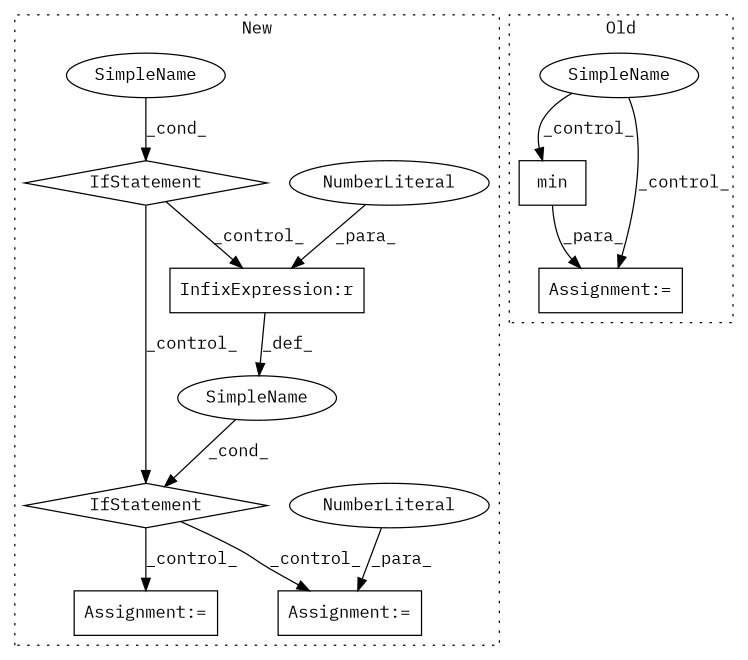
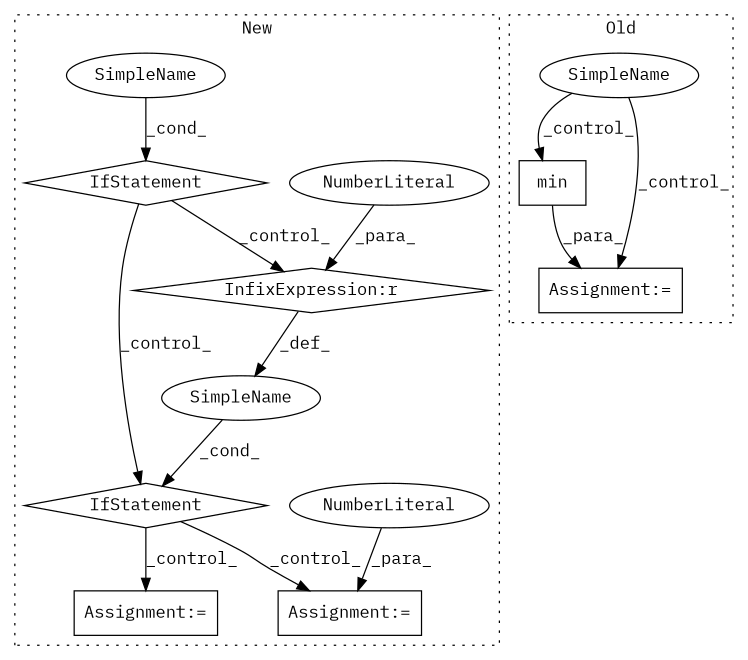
  digraph {
    fontname="IBM Plex Mono"
    node [a=7 l=1 shape=box fontname="IBM Plex Mono"]
    edge [fontname="IBM Plex Mono"]
    n1 [a=25 l="4,2" label=IfStatement s="520,538" shape=diamond]
-   n2 [a=27 l=3 label="InfixExpression:r" s=534]
+   n2 [a=27 l=3 label="InfixExpression:r" s=534 shape=diamond]
    n3 [label="Assignment:=" s=584]
    n4 [a=42 label=SimpleName shape=ellipse l=""]
    n5 [label="Assignment:=" s=554]
    n6 [a=34 label=NumberLiteral s=537 shape=ellipse]
    n7 [a=25 l="4,2" label=IfStatement s="423,435" shape=diamond]
    n8 [a=34 label=NumberLiteral s=555 shape=ellipse]
    n9 [a=42 label=SimpleName shape=ellipse l=""]
    n10 [a=32 l="4,1" label=min s="706,744"]
    n11 [label="Assignment:=" s=705]
    n12 [a=42 l=8 label=SimpleName s=677 shape=ellipse]
    subgraph cluster_1 {
      label=New
      style=dotted
      n1
      n2
      n3
      n4
      n5
      n6
      n7
      n8
      n9
    }
    subgraph cluster_2 {
      label=Old
      style=dotted
      n10
      n11
      n12
    }
    n1 -> n3 [label=_control_]
    n1 -> n5 [label=_control_]
    n2 -> n4 [label=_def_]
    n4 -> n1 [label=_cond_]
    n6 -> n2 [label=_para_]
    n7 -> n1 [label=_control_]
    n7 -> n2 [label=_control_]
    n8 -> n5 [label=_para_]
    n9 -> n7 [label=_cond_]
    n10 -> n11 [label=_para_]
    n12 -> n10 [label=_control_]
    n12 -> n11 [label=_control_]
  }
